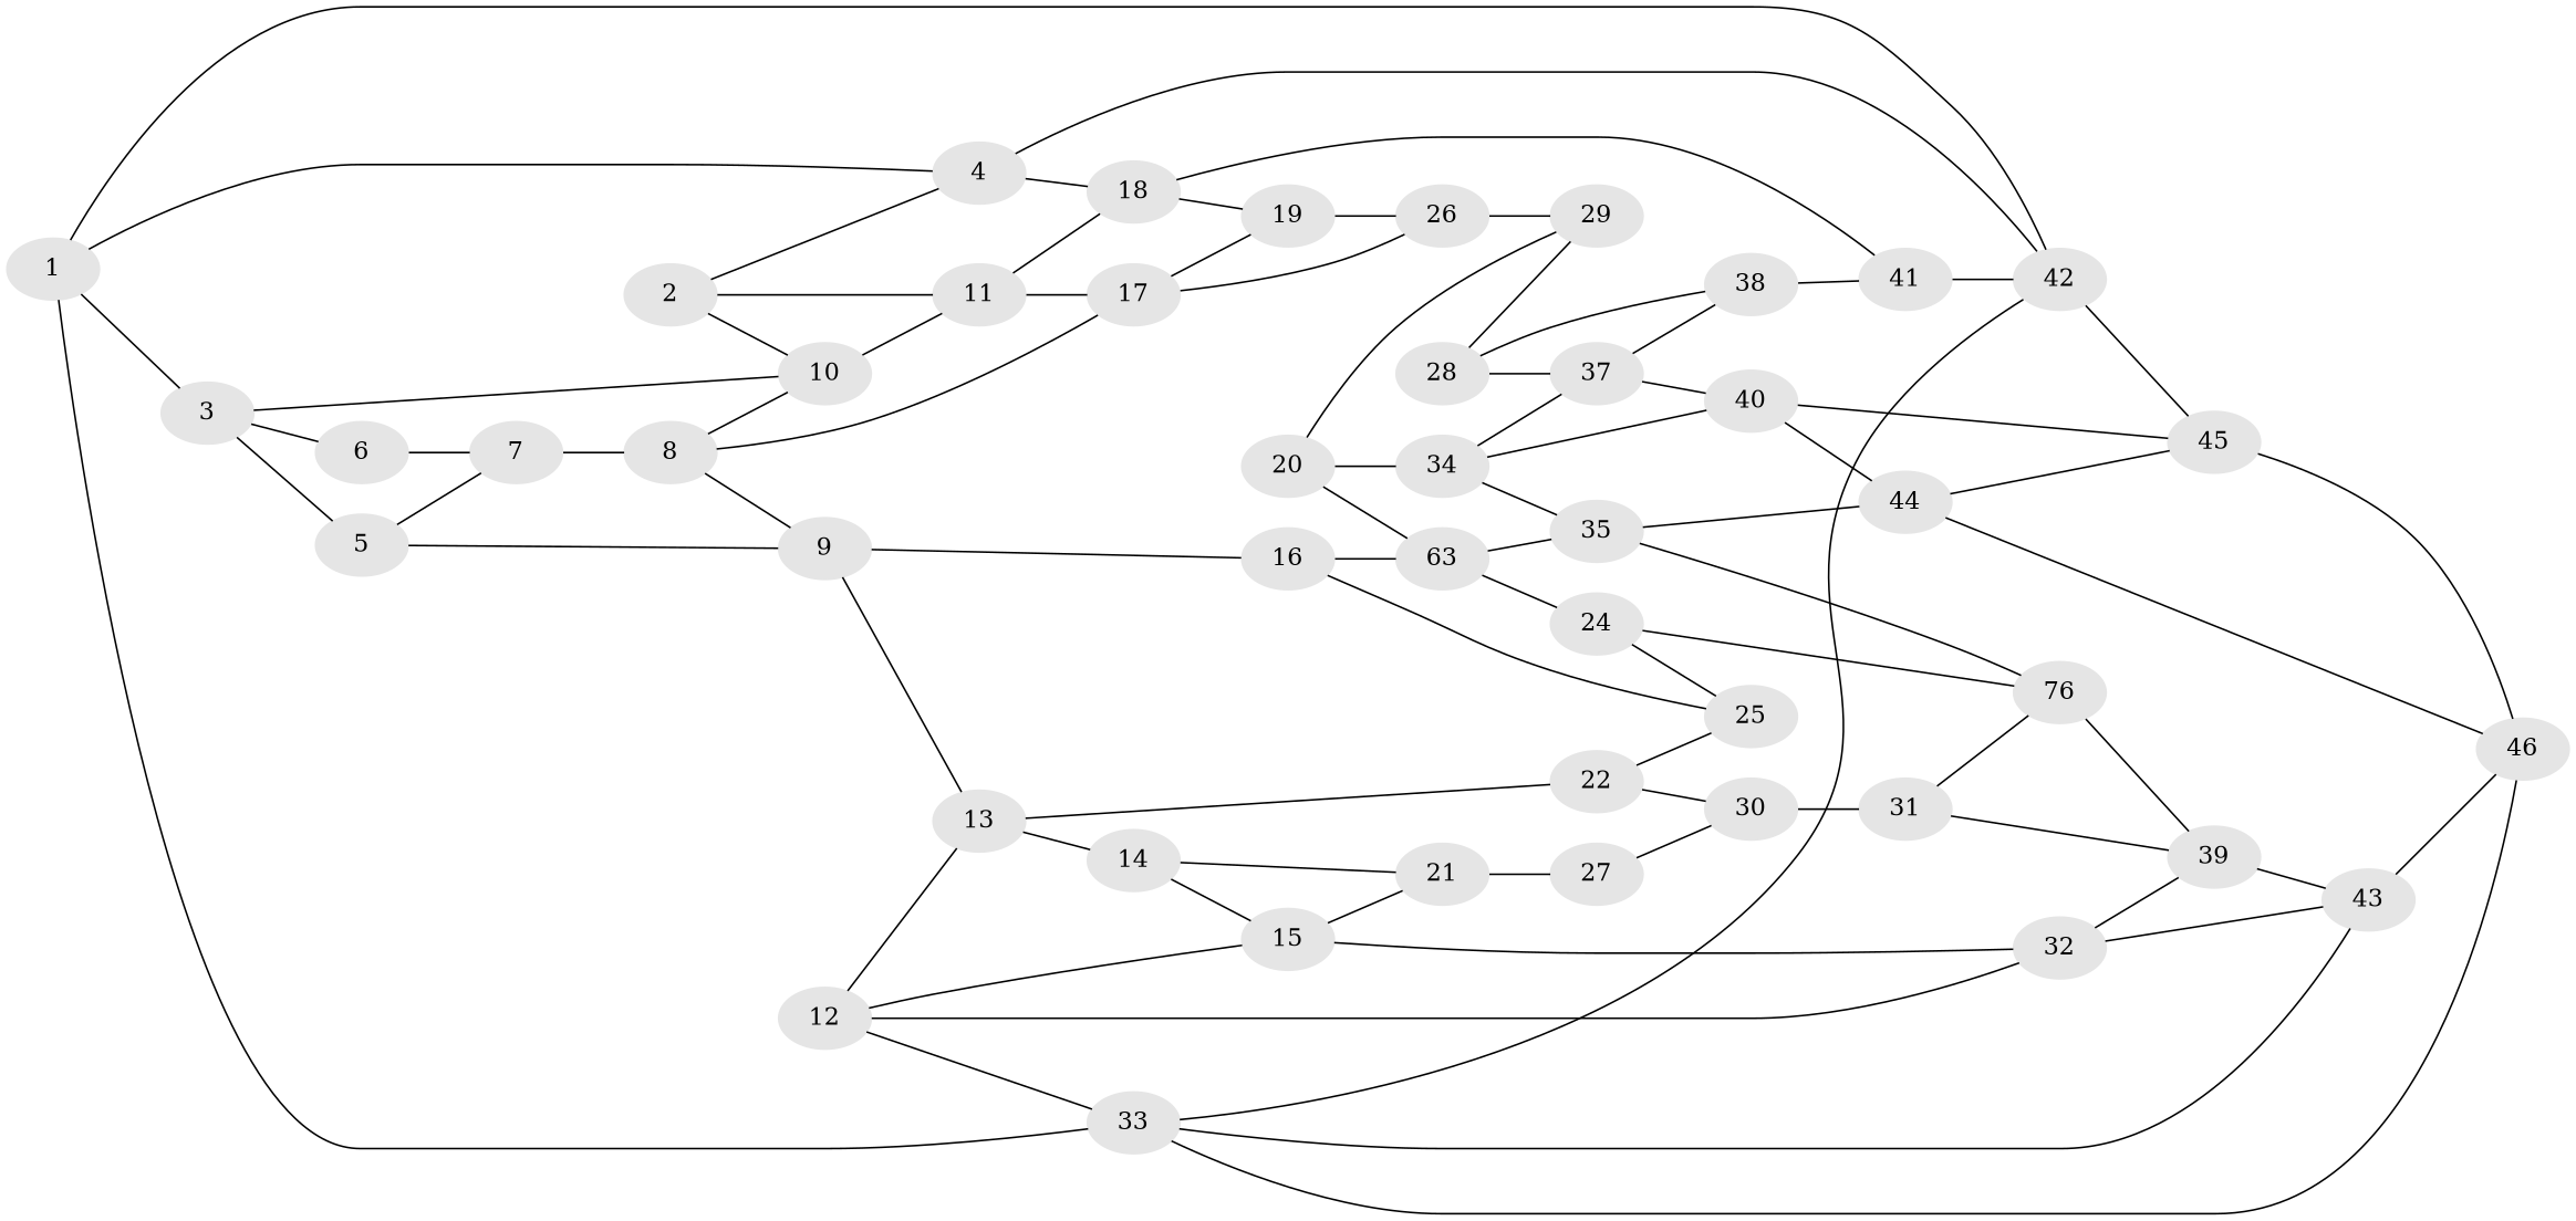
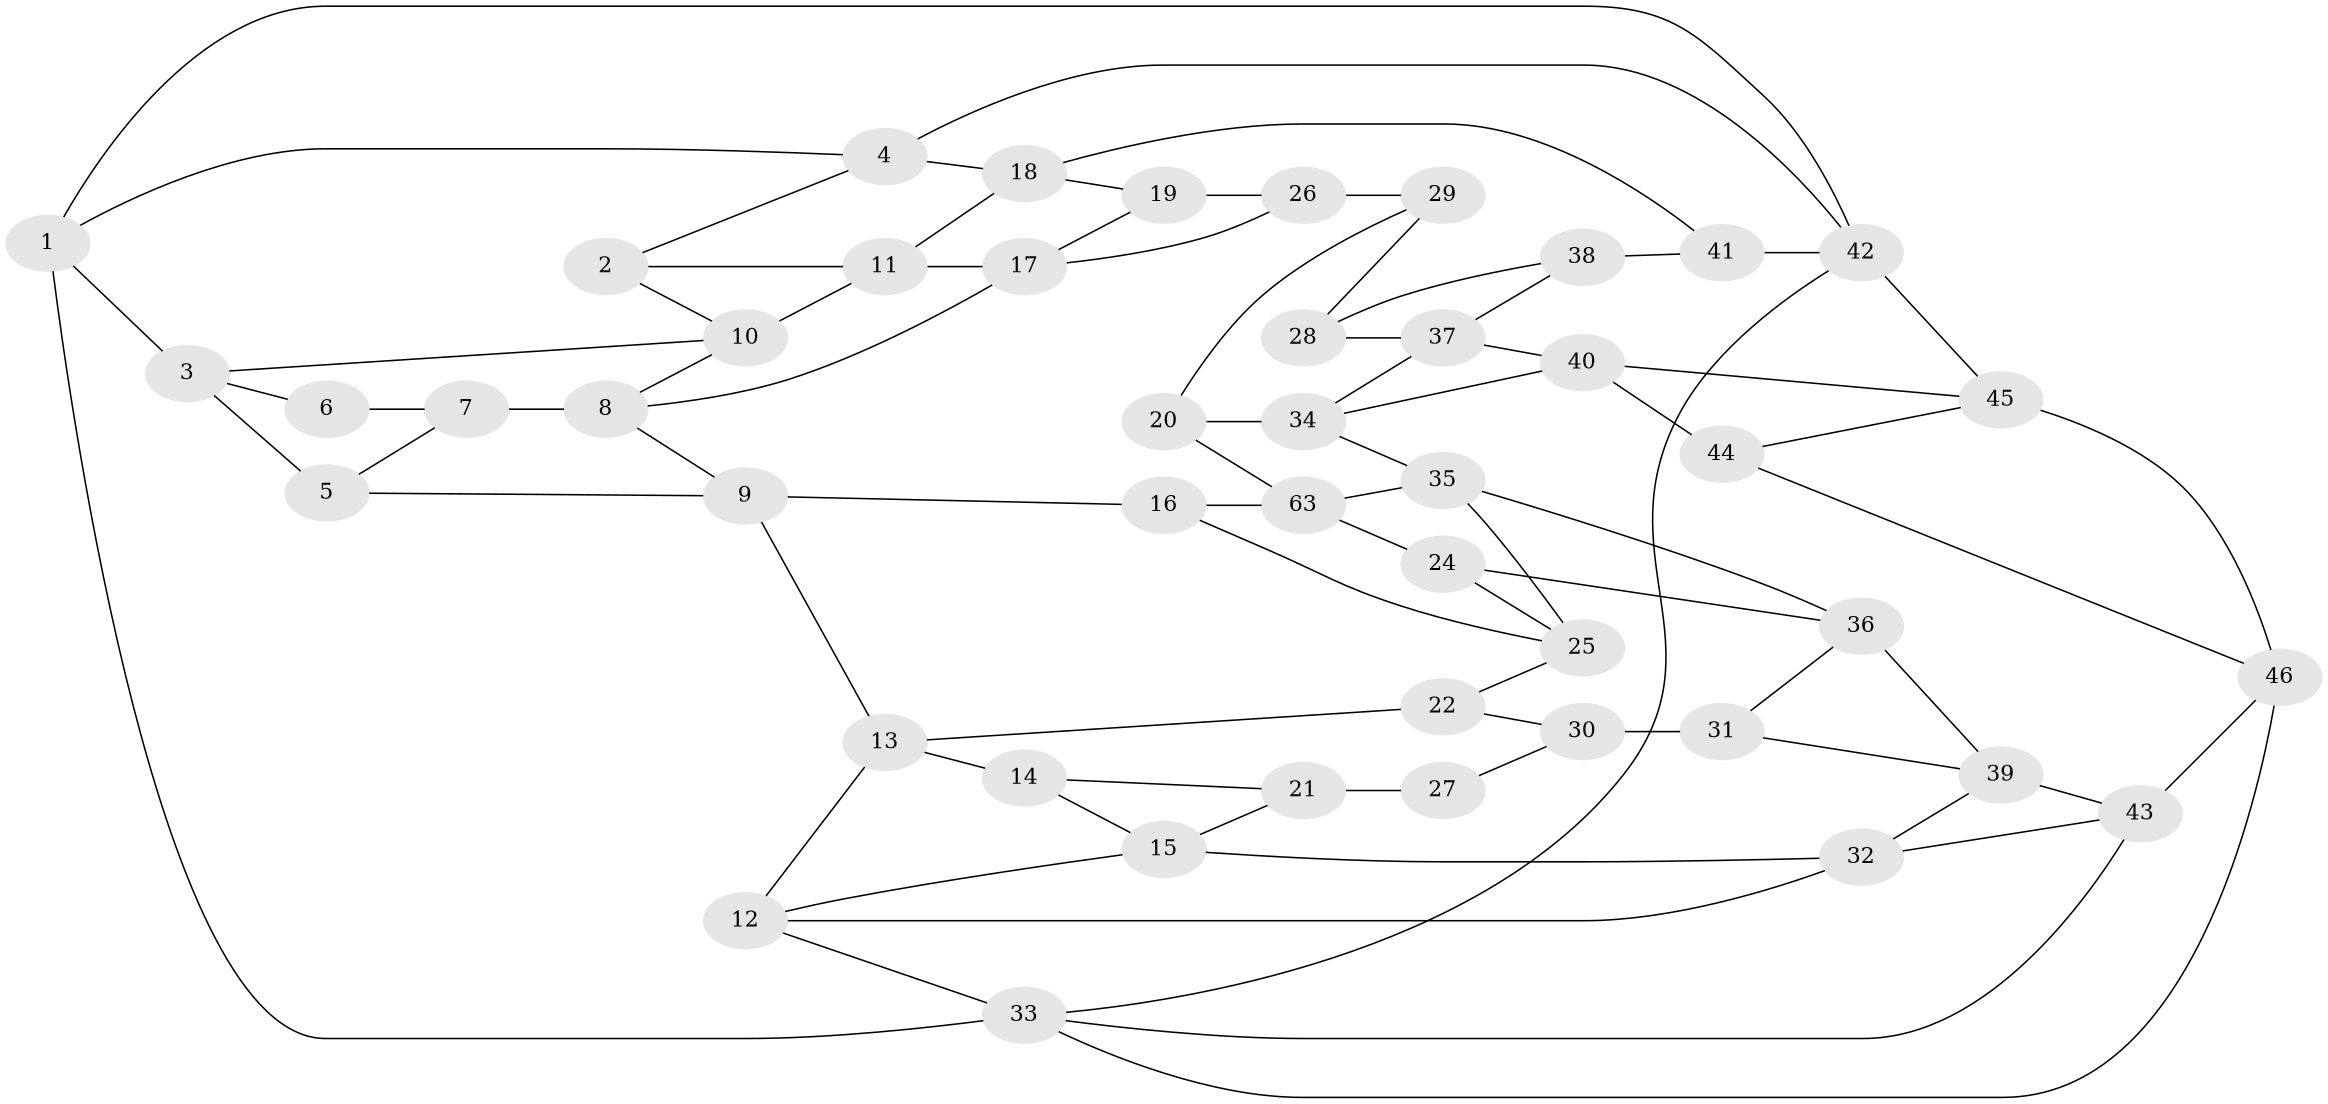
  graph {
    rankdir=LR
    node [color=gray90 style=filled]
    edge [weight=1.0]
    1
    3
    4
    33
    42
    10
    5
    6
    18
    43
    46
    45
    2
    11
    17
    7
    9
    19
    41
    8
    13
    16
    26
    14
    22
    n26 [label=63]
    25
    12
    15
    32
    21
    39
    30
    27
    24
    35
    29
    20
    34
    37
    40
    31
-   36 [label=76]
+   36
    44
    28
    38
    1 -- 3
    1 -- 4
    1 -- 33
    1 -- 42
    3 -- 10
    3 -- 5
    3 -- 6
    4 -- 42
    4 -- 18
    33 -- 42
    33 -- 43
    33 -- 46
    42 -- 45
    10 -- 11
    5 -- 7
    5 -- 9
    6 -- 7 [weight=2.0]
    18 -- 19
    18 -- 41
    43 -- 46
    45 -- 46
    2 -- 4
    2 -- 10
    2 -- 11
    11 -- 18
    11 -- 17
    17 -- 19
    17 -- 26
    7 -- 8
    9 -- 13
    9 -- 16
    19 -- 26
    41 -- 42 [weight=2.0]
    8 -- 10
    8 -- 17
    8 -- 9
    13 -- 14
    13 -- 22
    16 -- n26
    16 -- 25
    26 -- 29 [weight=2.0]
    14 -- 15
    14 -- 21
    22 -- 25 [weight=2.0]
    22 -- 30
    n26 -- 24
    n26 -- 35
    12 -- 33 [weight=2.0]
    12 -- 13
    12 -- 15
    12 -- 32
    15 -- 32
    15 -- 21
    32 -- 43
    32 -- 39
    21 -- 27 [weight=2.0]
    39 -- 43
    30 -- 31
    27 -- 30 [weight=2.0]
    24 -- 25
    24 -- 36
    35 -- 36
-   35 -- 44
+   35 -- 25
    20 -- n26
    20 -- 29
    20 -- 34
    34 -- 35
    34 -- 37
    34 -- 40
    37 -- 40
    37 -- 38
    40 -- 45
    40 -- 44
    31 -- 39
    31 -- 36
    36 -- 39
    44 -- 46
    44 -- 45
    28 -- 29
    28 -- 37
    28 -- 38
    38 -- 41 [weight=2.0]
  }
